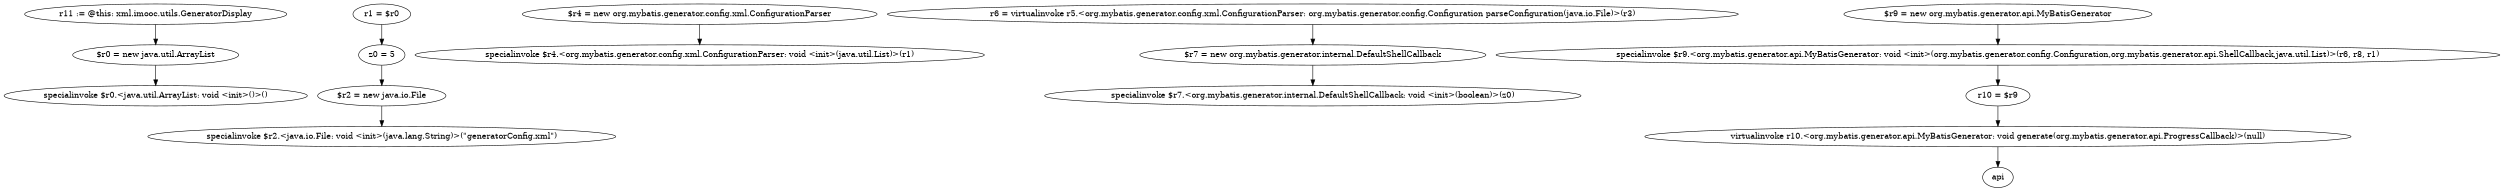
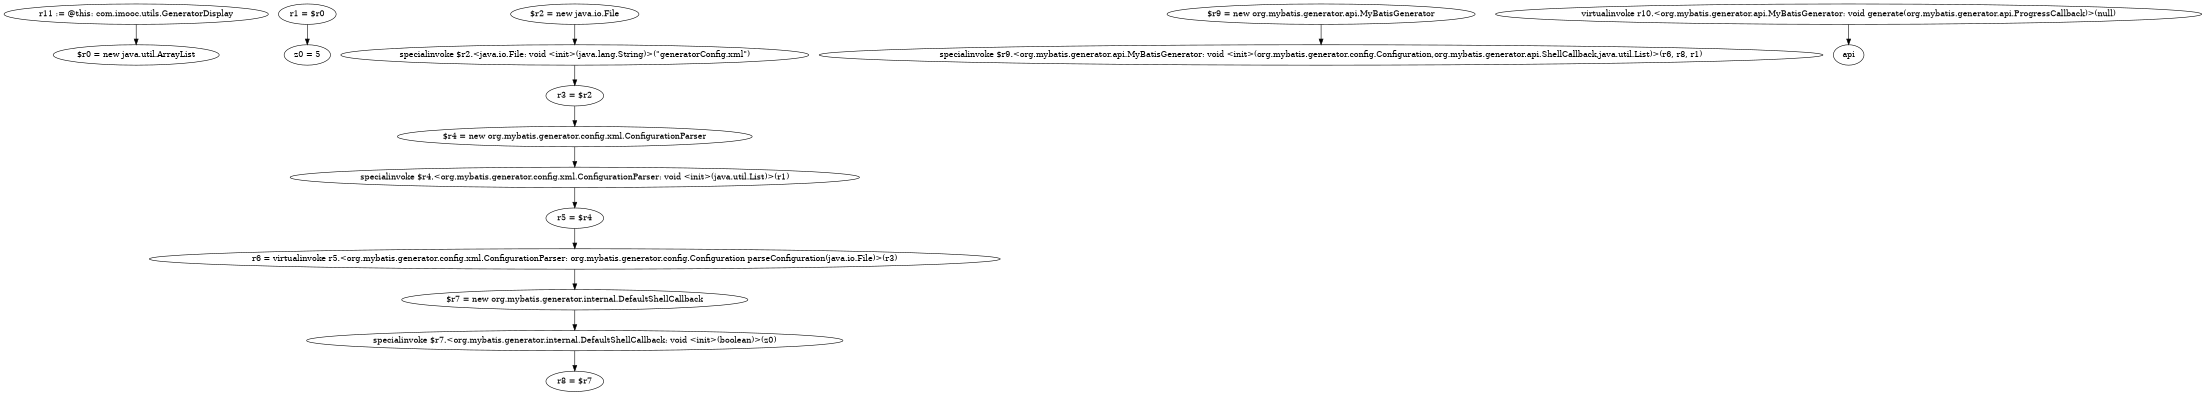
  digraph {
-   "r11 := @this: com.imooc.utils.GeneratorDisplay" [label="r11 := @this: xml.imooc.utils.GeneratorDisplay"]
+   "r11 := @this: com.imooc.utils.GeneratorDisplay"
    "$r0 = new java.util.ArrayList"
-   "specialinvoke $r0.<java.util.ArrayList: void <init>()>()"
    n4 [label="z0 = 5"]
    "r1 = $r0"
    "$r2 = new java.io.File"
    "specialinvoke $r2.<java.io.File: void <init>(java.lang.String)>(\"generatorConfig.xml\")"
+   "r3 = $r2"
    "$r4 = new org.mybatis.generator.config.xml.ConfigurationParser"
    "specialinvoke $r4.<org.mybatis.generator.config.xml.ConfigurationParser: void <init>(java.util.List)>(r1)"
+   "r5 = $r4"
    "r6 = virtualinvoke r5.<org.mybatis.generator.config.xml.ConfigurationParser: org.mybatis.generator.config.Configuration parseConfiguration(java.io.File)>(r3)"
    "$r7 = new org.mybatis.generator.internal.DefaultShellCallback"
    "specialinvoke $r7.<org.mybatis.generator.internal.DefaultShellCallback: void <init>(boolean)>(z0)"
+   "r8 = $r7"
    "$r9 = new org.mybatis.generator.api.MyBatisGenerator"
    "specialinvoke $r9.<org.mybatis.generator.api.MyBatisGenerator: void <init>(org.mybatis.generator.config.Configuration,org.mybatis.generator.api.ShellCallback,java.util.List)>(r6, r8, r1)"
-   "r10 = $r9"
    "virtualinvoke r10.<org.mybatis.generator.api.MyBatisGenerator: void generate(org.mybatis.generator.api.ProgressCallback)>(null)"
    n20 [label=api]
    "r11 := @this: com.imooc.utils.GeneratorDisplay" -> "$r0 = new java.util.ArrayList"
-   "$r0 = new java.util.ArrayList" -> "specialinvoke $r0.<java.util.ArrayList: void <init>()>()"
-   n4 -> "$r2 = new java.io.File"
    "r1 = $r0" -> n4
    "$r2 = new java.io.File" -> "specialinvoke $r2.<java.io.File: void <init>(java.lang.String)>(\"generatorConfig.xml\")"
+   "specialinvoke $r2.<java.io.File: void <init>(java.lang.String)>(\"generatorConfig.xml\")" -> "r3 = $r2"
+   "r3 = $r2" -> "$r4 = new org.mybatis.generator.config.xml.ConfigurationParser"
    "$r4 = new org.mybatis.generator.config.xml.ConfigurationParser" -> "specialinvoke $r4.<org.mybatis.generator.config.xml.ConfigurationParser: void <init>(java.util.List)>(r1)"
+   "specialinvoke $r4.<org.mybatis.generator.config.xml.ConfigurationParser: void <init>(java.util.List)>(r1)" -> "r5 = $r4"
+   "r5 = $r4" -> "r6 = virtualinvoke r5.<org.mybatis.generator.config.xml.ConfigurationParser: org.mybatis.generator.config.Configuration parseConfiguration(java.io.File)>(r3)"
    "r6 = virtualinvoke r5.<org.mybatis.generator.config.xml.ConfigurationParser: org.mybatis.generator.config.Configuration parseConfiguration(java.io.File)>(r3)" -> "$r7 = new org.mybatis.generator.internal.DefaultShellCallback"
    "$r7 = new org.mybatis.generator.internal.DefaultShellCallback" -> "specialinvoke $r7.<org.mybatis.generator.internal.DefaultShellCallback: void <init>(boolean)>(z0)"
+   "specialinvoke $r7.<org.mybatis.generator.internal.DefaultShellCallback: void <init>(boolean)>(z0)" -> "r8 = $r7"
    "$r9 = new org.mybatis.generator.api.MyBatisGenerator" -> "specialinvoke $r9.<org.mybatis.generator.api.MyBatisGenerator: void <init>(org.mybatis.generator.config.Configuration,org.mybatis.generator.api.ShellCallback,java.util.List)>(r6, r8, r1)"
-   "specialinvoke $r9.<org.mybatis.generator.api.MyBatisGenerator: void <init>(org.mybatis.generator.config.Configuration,org.mybatis.generator.api.ShellCallback,java.util.List)>(r6, r8, r1)" -> "r10 = $r9"
-   "r10 = $r9" -> "virtualinvoke r10.<org.mybatis.generator.api.MyBatisGenerator: void generate(org.mybatis.generator.api.ProgressCallback)>(null)"
    "virtualinvoke r10.<org.mybatis.generator.api.MyBatisGenerator: void generate(org.mybatis.generator.api.ProgressCallback)>(null)" -> n20
  }
